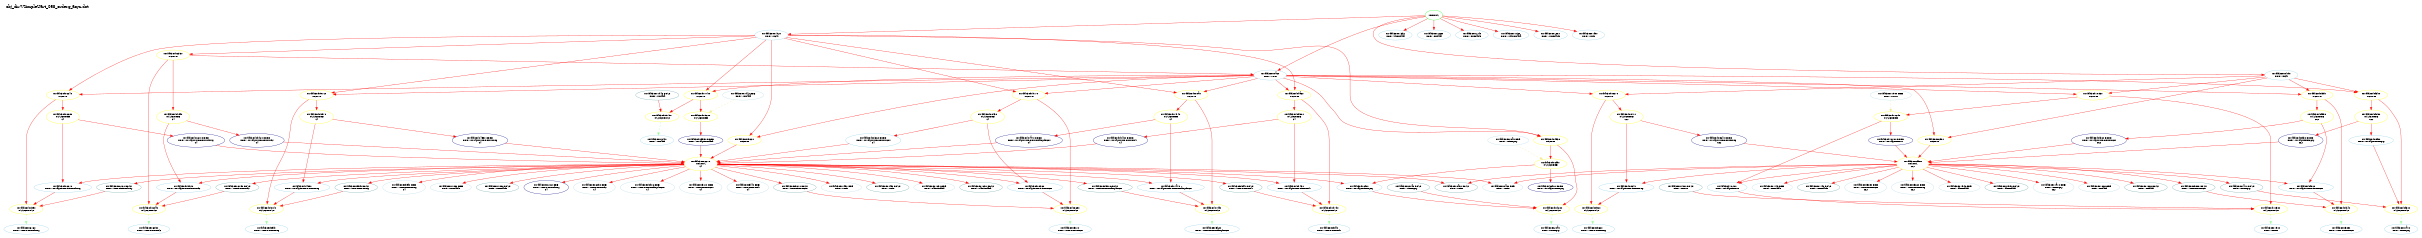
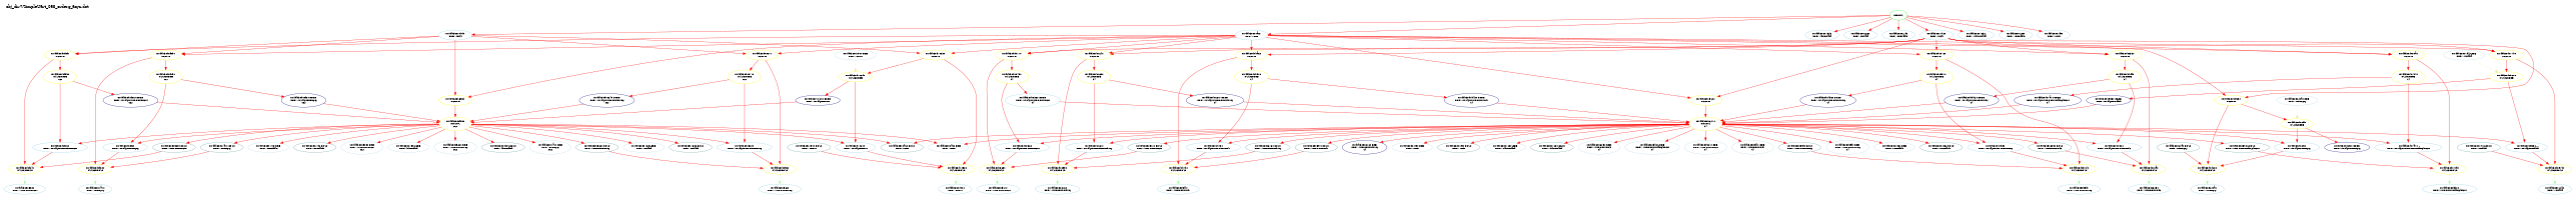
  digraph {
    label="obj_dir/VSimpleUart_058_orderg_acyc.dot"
    labeljust=l
    labelloc=t
    rankdir=TB
    node [color=yellow fontsize=8]
    edge [color=red fontsize=8 weight=32]
    n1 [color=green label="*INPUTS*"]
    n2 [color=skyblue label="0x7fdb38e00ac0\n TOP->reset"]
    n3 [color=skyblue label="0x7fdb38e00bd0\n TOP->txclk"]
    n4 [color=skyblue label="0x7fdb38e015d0\n TOP->ld_tx_data"]
    n5 [color=skyblue label="0x7fdb38e016e0\n TOP->tx_data"]
    n6 [color=skyblue label="0x7fdb38e017f0\n TOP->tx_enable"]
    n7 [color=skyblue label="0x7fdb38e01b20\n TOP->rxclk"]
    n8 [color=skyblue label="0x7fdb38e01c30\n TOP->uld_rx_data"]
    n9 [color=skyblue label="0x7fdb38e01e80\n TOP->rx_enable"]
    n10 [color=skyblue label="0x7fdb38e01f90\n TOP->rx_in"]
    n11 [label="0x7fdb38e15c20\n ACTIVE"]
    n12 [label="0x7fdb38e06580\n ACTIVE"]
    n13 [label="0x7fdb38d091c0\n ACTIVE"]
    n14 [label="0x7fdb38d077b0\n ACTIVE"]
    n15 [label="0x7fdb38d080a0\n ACTIVE"]
    n16 [label="0x7fdb38d0b170\n ACTIVE"]
    n17 [label="0x7fdb38d0ba60\n ACTIVE"]
    n18 [label="0x7fdb38d0c350\n ACTIVE"]
    n19 [label="0x7fdb38d0cc40\n ACTIVE"]
    n20 [label="0x7fdb38d0d530\n ACTIVE"]
    n21 [label="0x7fdb38d0ec70\n ACTIVE"]
    n22 [label="0x7fdb38d0f5b0\n ACTIVE"]
    n23 [label="0x7fdb38d0fef0\n ACTIVE"]
    n24 [label="0x7fdb38d10830\n ACTIVE"]
    n25 [label="0x7fdb38e06270\n ALWAYS\n c4"]
    n26 [label="0x7fdb38e0fde0\n ALWAYS\n c62"]
    n27 [label="0x7fdb38d051d0\n ASSIGNPOST"]
    n28 [label="0x7fdb38d09970\n ASSIGNPRE\n c4"]
    n29 [label="0x7fdb38d097b0\n ASSIGNPOST"]
    n30 [label="0x7fdb38d09600\n ASSIGNPRE"]
    n31 [label="0x7fdb38d07df0\n ASSIGNPOST"]
    n32 [label="0x7fdb38d07b40\n ASSIGNPRE\n c4"]
    n33 [label="0x7fdb38d086e0\n ASSIGNPOST"]
    n34 [label="0x7fdb38d08430\n ASSIGNPRE\n c4"]
    n35 [label="0x7fdb38d0b7b0\n ASSIGNPOST"]
    n36 [label="0x7fdb38d0b500\n ASSIGNPRE\n c4"]
    n37 [label="0x7fdb38d0c0a0\n ASSIGNPOST"]
    n38 [label="0x7fdb38d0bdf0\n ASSIGNPRE\n c4"]
    n39 [label="0x7fdb38d0c990\n ASSIGNPOST"]
    n40 [label="0x7fdb38d0c6e0\n ASSIGNPRE\n c4"]
    n41 [label="0x7fdb38d0d280\n ASSIGNPOST"]
    n42 [label="0x7fdb38d0cfd0\n ASSIGNPRE"]
    n43 [label="0x7fdb38d0e9c0\n ASSIGNPOST"]
    n44 [label="0x7fdb38d0e710\n ASSIGNPRE\n c62"]
    n45 [label="0x7fdb38d0f300\n ASSIGNPOST"]
    n46 [label="0x7fdb38d0f050\n ASSIGNPRE\n c62"]
    n47 [label="0x7fdb38d0fc40\n ASSIGNPOST"]
    n48 [label="0x7fdb38d0f990\n ASSIGNPRE\n c62"]
    n49 [label="0x7fdb38d10580\n ASSIGNPOST"]
    n50 [label="0x7fdb38d102d0\n ASSIGNPRE"]
    n51 [color=lightblue label="0x7fdb38e00ac0 PRE\n TOP->reset"]
    n52 [color=CadetBlue label="0x7fdb38e00ac0 POST\n TOP->reset"]
    n53 [color=skyblue label="0x7fdb38d045e0\n TOP->__Vdly__v__DOT__rx_reg"]
+   n54 [color=skyblue label="0x7fdb38d09530\n TOP->__Vdly__rx_data"]
    n55 [color=skyblue label="0x7fdb38d07a70\n TOP->__Vdly__v__DOT__rx_sample_cnt"]
    n56 [color=skyblue label="0x7fdb38d08360\n TOP->__Vdly__v__DOT__rx_cnt"]
    n57 [color=skyblue label="0x7fdb38d0b430\n TOP->__Vdly__v__DOT__rx_d1"]
    n58 [color=skyblue label="0x7fdb38d0bd20\n TOP->__Vdly__v__DOT__rx_d2"]
    n59 [color=skyblue label="0x7fdb38d0c610\n TOP->__Vdly__v__DOT__rx_busy"]
    n60 [color=skyblue label="0x7fdb38d0cf00\n TOP->__Vdly__rx_empty"]
    n61 [color=lightblue label="0x7fdb38e01f90 PRE\n TOP->rx_in"]
    n62 [color=CadetBlue label="0x7fdb38e01f90 POST\n TOP->rx_in"]
    n63 [color=lightblue label="0x7fdb38e01c30 PRE\n TOP->uld_rx_data"]
    n64 [color=CadetBlue label="0x7fdb38e01c30 POST\n TOP->uld_rx_data"]
    n65 [color=lightblue label="0x7fdb38e059f0 PRE\n TOP->v__DOT__rx_reg\n c4"]
    n66 [color=CadetBlue label="0x7fdb38e059f0 POST\n TOP->v__DOT__rx_reg"]
    n67 [color=lightblue label="0x7fdb38e01e80 PRE\n TOP->rx_enable"]
    n68 [color=CadetBlue label="0x7fdb38e01e80 POST\n TOP->rx_enable"]
    n69 [color=NavyBlue label="0x7fdb38e06160 PRE\n TOP->v__DOT__rx_busy\n c4"]
    n70 [color=CadetBlue label="0x7fdb38e06160 POST\n TOP->v__DOT__rx_busy"]
    n71 [color=lightblue label="0x7fdb38e06050 PRE\n TOP->v__DOT__rx_d2\n c4"]
    n72 [color=CadetBlue label="0x7fdb38e06050 POST\n TOP->v__DOT__rx_d2"]
    n73 [color=lightblue label="0x7fdb38e05b00 PRE\n TOP->v__DOT__rx_sample_cnt\n c4"]
    n74 [color=CadetBlue label="0x7fdb38e05b00 POST\n TOP->v__DOT__rx_sample_cnt"]
    n75 [color=lightblue label="0x7fdb38e05c10 PRE\n TOP->v__DOT__rx_cnt\n c4"]
    n76 [color=CadetBlue label="0x7fdb38e05c10 POST\n TOP->v__DOT__rx_cnt"]
    n77 [color=lightblue label="0x7fdb38e05f40 PRE\n TOP->v__DOT__rx_d1\n c4"]
    n78 [color=CadetBlue label="0x7fdb38e05f40 POST\n TOP->v__DOT__rx_d1"]
    n79 [color=NavyBlue label="0x7fdb38d045e0 PORD\n TOP->__Vdly__v__DOT__rx_reg\n c4"]
    n80 [color=skyblue label="0x7fdb38e059f0\n TOP->v__DOT__rx_reg"]
    n81 [color=NavyBlue label="0x7fdb38d09530 PORD\n TOP->__Vdly__rx_data"]
    n82 [color=skyblue label="0x7fdb38e01d40\n TOP->rx_data"]
    n83 [color=NavyBlue label="0x7fdb38d07a70 PORD\n TOP->__Vdly__v__DOT__rx_sample_cnt\n c4"]
    n84 [color=skyblue label="0x7fdb38e05b00\n TOP->v__DOT__rx_sample_cnt"]
    n85 [color=skyblue label="0x7fdb38d08360 PORD\n TOP->__Vdly__v__DOT__rx_cnt\n c4"]
    n86 [color=skyblue label="0x7fdb38e05c10\n TOP->v__DOT__rx_cnt"]
    n87 [color=NavyBlue label="0x7fdb38d0b430 PORD\n TOP->__Vdly__v__DOT__rx_d1\n c4"]
    n88 [color=skyblue label="0x7fdb38e05f40\n TOP->v__DOT__rx_d1"]
    n89 [color=NavyBlue label="0x7fdb38d0bd20 PORD\n TOP->__Vdly__v__DOT__rx_d2\n c4"]
    n90 [color=skyblue label="0x7fdb38e06050\n TOP->v__DOT__rx_d2"]
    n91 [color=NavyBlue label="0x7fdb38d0c610 PORD\n TOP->__Vdly__v__DOT__rx_busy\n c4"]
    n92 [color=skyblue label="0x7fdb38e06160\n TOP->v__DOT__rx_busy"]
    n93 [color=NavyBlue label="0x7fdb38d0cf00 PORD\n TOP->__Vdly__rx_empty"]
    n94 [color=skyblue label="0x7fdb38e020a0\n TOP->rx_empty"]
    n95 [color=skyblue label="0x7fdb38d0e640\n TOP->__Vdly__v__DOT__tx_reg"]
    n96 [color=skyblue label="0x7fdb38d0ef80\n TOP->__Vdly__tx_empty"]
    n97 [color=skyblue label="8x7fdb38d0f8c0\n TOP->__Vdly__v__DOT__tx_cnt"]
    n98 [color=skyblue label="0x7fdb38d10200\n TOP->__Vdly__tx_out"]
    n99 [color=lightblue label="0x7fdb38e015d0 PRE\n TOP->ld_tx_data"]
    n100 [color=CadetBlue label="0x7fdb38e015d0 POST\n TOP->ld_tx_data"]
    n101 [color=lightblue label="0x7fdb38e01a10 PRE\n TOP->tx_empty\n c62"]
    n102 [color=CadetBlue label="0x7fdb38e01a10 POST\n TOP->tx_empty"]
    n103 [color=lightblue label="0x7fdb38e016e0 PRE\n TOP->tx_data"]
    n104 [color=CadetBlue label="0x7fdb38e016e0 POST\n TOP->tx_data"]
    n105 [color=lightblue label="0x7fdb38e017f0 PRE\n TOP->tx_enable"]
    n106 [color=CadetBlue label="0x7fdb38e017f0 POST\n TOP->tx_enable"]
    n107 [color=lightblue label="0x7fdb38e058e0 PRE\n TOP->v__DOT__tx_cnt\n c62"]
    n108 [color=CadetBlue label="0x7fdb38e058e0 POST\n TOP->v__DOT__tx_cnt"]
    n109 [color=lightblue label="0x7fdb38e056c0 PRE\n TOP->v__DOT__tx_reg\n c62"]
+   n110 [color=CadetBlue label="0x7fdb38e056c0 POST\n TOP->v__DOT__tx_reg"]
    n111 [color=NavyBlue label="0x7fdb38d0e640 PORD\n TOP->__Vdly__v__DOT__tx_reg\n c62"]
    n112 [color=skyblue label="0x7fdb38e056c0\n TOP->v__DOT__tx_reg"]
    n113 [color=NavyBlue label="0x7fdb38d0ef80 PORD\n TOP->__Vdly__tx_empty\n c62"]
    n114 [color=skyblue label="0x7fdb38e01a10\n TOP->tx_empty"]
    n115 [color=NavyBlue label="0x7fdb38d0f8c0 PORD\n TOP->__Vdly__v__DOT__tx_cnt\n c62"]
    n116 [color=skyblue label="0x7fdb38e058e0\n TOP->v__DOT__tx_cnt"]
    n117 [color=NavyBlue label="0x7fdb38d10200 PORD\n TOP->__Vdly__tx_out"]
    n118 [color=skyblue label="0x7fdb38e01900\n TOP->tx_out"]
    n119 [color=lightblue label="0x7fdb38e01d40 PRE\n TOP->rx_data"]
    n120 [color=CadetBlue label="0x7fdb38e01d40 POST\n TOP->rx_data"]
    n121 [color=lightblue label="0x7fdb38e020a0 PRE\n TOP->rx_empty"]
    n122 [color=CadetBlue label="0x7fdb38e020a0 POST\n TOP->rx_empty"]
    n123 [color=lightblue label="0x7fdb38e01900 PRE\n TOP->tx_out"]
    n124 [color=CadetBlue label="0x7fdb38e01900 POST\n TOP->tx_out"]
    n1 -> n2 [weight=1]
    n1 -> n3 [weight=1]
    n1 -> n4 [weight=1]
    n1 -> n5 [weight=1]
    n1 -> n6 [weight=1]
    n1 -> n7 [weight=1]
    n1 -> n8 [weight=1]
    n1 -> n9 [weight=1]
    n1 -> n10 [weight=1]
    n2 -> n11 [weight=8]
    n2 -> n12 [weight=8]
    n2 -> n13 [weight=8]
    n2 -> n14 [weight=8]
    n2 -> n15 [weight=8]
    n2 -> n16 [weight=8]
    n2 -> n17 [weight=8]
-   n18 -> n2 [weight=8]
+   n2 -> n18 [weight=8]
    n2 -> n19 [weight=8]
    n2 -> n20 [weight=8]
    n2 -> n21 [weight=8]
    n2 -> n22 [weight=8]
    n2 -> n23 [weight=8]
    n2 -> n24 [weight=8]
    n3 -> n12 [weight=8]
    n3 -> n21 [weight=8]
    n3 -> n22 [weight=8]
    n3 -> n23 [weight=8]
    n3 -> n24 [weight=8]
    n7 -> n11 [weight=8]
    n7 -> n13 [weight=8]
    n7 -> n14 [weight=8]
    n7 -> n15 [weight=8]
    n7 -> n16 [weight=8]
    n7 -> n17 [weight=8]
    n7 -> n18 [weight=8]
    n7 -> n19 [weight=8]
    n7 -> n20 [weight=8]
    n11 -> n25
    n12 -> n26
    n13 -> n27
    n13 -> n28
    n14 -> n29
    n14 -> n30
    n15 -> n31
    n15 -> n32
    n16 -> n33
    n16 -> n34
    n17 -> n35
    n17 -> n36
    n18 -> n37
    n18 -> n38
    n19 -> n39
    n19 -> n40
    n20 -> n41
    n20 -> n42
    n21 -> n43
    n21 -> n44
    n22 -> n45
    n22 -> n46
    n23 -> n47
    n23 -> n48
    n24 -> n49
    n24 -> n50
    n25 -> n51
    n25 -> n52 [weight=2]
    n25 -> n53
+   n25 -> n54
    n25 -> n55
    n25 -> n56
    n25 -> n57
    n25 -> n58
    n25 -> n59
    n25 -> n60
    n25 -> n61
    n25 -> n62 [weight=2]
    n25 -> n63
    n25 -> n64 [weight=2]
    n25 -> n65
    n25 -> n66 [weight=2]
    n25 -> n67
    n25 -> n68 [weight=2]
    n25 -> n69
    n25 -> n70 [weight=2]
    n25 -> n71
    n25 -> n72 [weight=2]
    n25 -> n73
    n25 -> n74 [weight=2]
    n25 -> n75
    n25 -> n76 [weight=2]
    n25 -> n77
    n25 -> n78 [weight=2]
    n26 -> n51
    n26 -> n52 [weight=2]
    n26 -> n95
+   n26 -> n96
    n26 -> n97
    n26 -> n98
    n26 -> n99
    n26 -> n100 [weight=2]
    n26 -> n101
    n26 -> n102 [weight=2]
    n26 -> n103
    n26 -> n104 [weight=2]
    n26 -> n105
    n26 -> n106 [weight=2]
    n26 -> n107
    n26 -> n108 [weight=2]
    n26 -> n109
+   n26 -> n110 [weight=2]
    n27 -> n80 [color=PaleGreen style=dashed weight=1]
    n28 -> n53
    n28 -> n79
    n29 -> n82 [color=PaleGreen style=dashed weight=1]
+   n30 -> n54
    n30 -> n81
    n31 -> n84 [color=PaleGreen style=dashed weight=1]
    n32 -> n55
    n32 -> n83
    n33 -> n86 [color=PaleGreen style=dashed weight=1]
    n34 -> n56
    n34 -> n85
    n35 -> n88 [color=PaleGreen style=dashed weight=1]
    n36 -> n57
    n36 -> n87
    n37 -> n90 [color=PaleGreen style=dashed weight=1]
    n38 -> n58
    n38 -> n89
    n39 -> n92 [color=PaleGreen style=dashed weight=1]
    n40 -> n59
    n40 -> n91
    n41 -> n94 [color=PaleGreen style=dashed weight=1]
    n42 -> n60
    n42 -> n93
    n43 -> n112 [color=PaleGreen style=dashed weight=1]
    n44 -> n95
    n44 -> n111
    n45 -> n114 [color=PaleGreen style=dashed weight=1]
    n46 -> n96
    n46 -> n113
    n47 -> n116 [color=PaleGreen style=dashed weight=1]
    n48 -> n97
    n48 -> n115
    n49 -> n118 [color=PaleGreen style=dashed weight=1]
    n50 -> n98
    n50 -> n117
    n53 -> n27 [weight=8]
+   n54 -> n29 [weight=8]
    n55 -> n31 [weight=8]
    n56 -> n33 [weight=8]
    n57 -> n35 [weight=8]
    n58 -> n37 [weight=8]
    n59 -> n39 [weight=8]
    n60 -> n41 [weight=8]
    n66 -> n27 [weight=2]
    n70 -> n39 [weight=2]
    n72 -> n37 [weight=2]
    n74 -> n31 [weight=2]
    n76 -> n33 [weight=2]
    n78 -> n35 [weight=2]
    n79 -> n25
    n81 -> n25
    n83 -> n25
    n85 -> n25
    n87 -> n25
    n89 -> n25
    n91 -> n25
    n95 -> n43 [weight=8]
    n96 -> n45 [weight=8]
    n97 -> n47 [weight=8]
    n98 -> n49 [weight=8]
    n102 -> n45 [weight=2]
    n108 -> n47 [weight=2]
+   n110 -> n43 [weight=2]
    n111 -> n26
    n113 -> n26
    n115 -> n26
    n117 -> n26
    n119 -> n30 [color=khaki style=dashed weight=3]
    n120 -> n29 [weight=2]
    n121 -> n42 [color=khaki style=dashed weight=3]
    n122 -> n41 [weight=2]
    n123 -> n50 [color=khaki style=dashed weight=3]
    n124 -> n49 [weight=2]
  }
